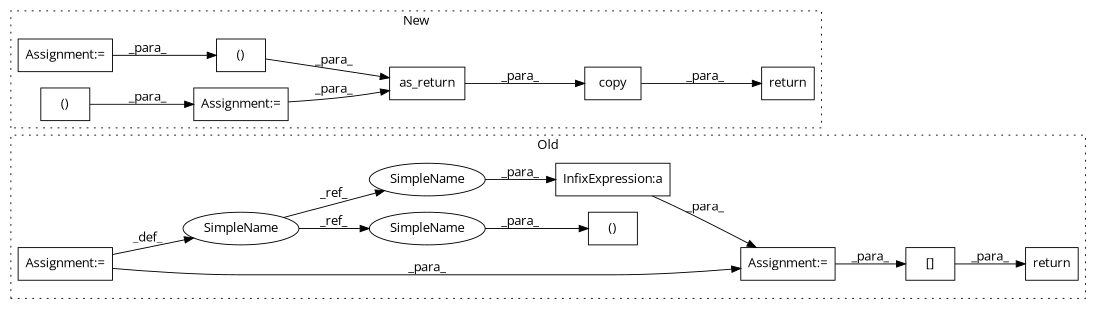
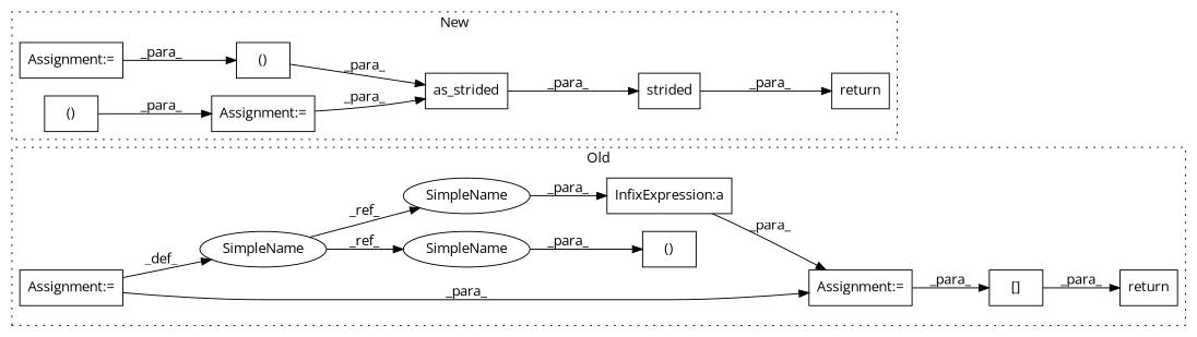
  digraph {
    fontname="Open Sans"
    rankdir=LR
    node [a=7 fontname="Open Sans" l=1 s=2032 shape=box]
    edge [fontname="Open Sans"]
    n1 [a=41 l=7 label=return s=2430]
    n2 [a=27 l=3 label="InfixExpression:a" s=2419]
    n3 [label="Assignment:="]
    n4 [label="Assignment:=" s=2416]
    n5 [a=106 l=15 label="()" s=2311]
    n6 [a=2 l="5,1" label="[]" s="2437,2446"]
    n7 [a=42 label=SimpleName shape=ellipse]
    n8 [a=42 label=SimpleName s=2311 shape=ellipse]
    n9 [a=42 label=SimpleName s=2418 shape=ellipse]
-   n10 [a=32 l="11,2" label=as_return s="2550,2594"]
+   n10 [a=32 l="11,2" label=as_strided s="2550,2594"]
    n11 [l=6 label="Assignment:=" s=2482]
    n12 [label="Assignment:=" s=2521]
    n13 [a=41 l=7 label=return s=2543]
    n14 [a=106 l=25 label="()" s=2488]
-   n15 [a=32 l=6 label=copy s=2597]
+   n15 [a=32 l=6 label=strided s=2597]
    n16 [a=106 l=15 label="()" s=2579]
    subgraph cluster_1 {
      label=Old
      style=dotted
      n1
      n2
      n3
      n4
      n5
      n6
      n7
      n8
      n9
    }
    subgraph cluster_2 {
      label=New
      style=dotted
      n10
      n11
      n12
      n13
      n14
      n15
      n16
    }
    n2 -> n4 [label=_para_]
    n3 -> n4 [label=_para_]
    n3 -> n7 [label=_def_]
    n4 -> n6 [label=_para_]
    n6 -> n1 [label=_para_]
    n7 -> n8 [label=_ref_]
    n7 -> n9 [label=_ref_]
    n8 -> n5 [label=_para_]
    n9 -> n2 [label=_para_]
    n10 -> n15 [label=_para_]
    n11 -> n10 [label=_para_]
    n12 -> n16 [label=_para_]
    n14 -> n11 [label=_para_]
    n15 -> n13 [label=_para_]
    n16 -> n10 [label=_para_]
  }
